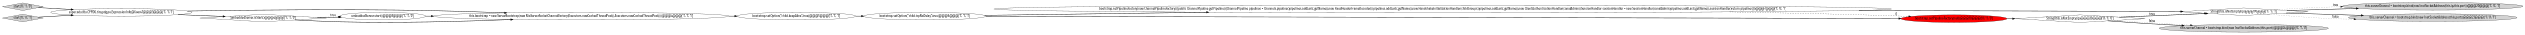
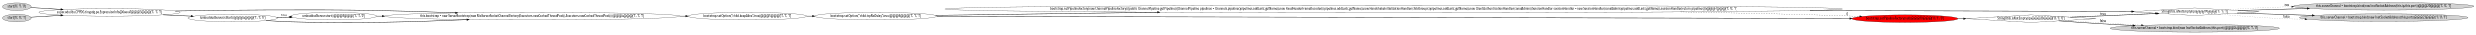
  digraph {
    fontname="Fira Sans"
    rankdir=LR
    node [fillcolor=white fontname="Fira Sans" shape=ellipse style=filled]
    edge [fontname="Fira Sans" style=bold]
-   n1 [fillcolor=lightgray label="start['0', '1', '0']" shape=diamond]
+   n1 [fillcolor=lightgray label="start['0', '1', '0']"]
    n2 [label="super.edu.fdu.CPPDG.tinypdg.pe.ExpressionInfo@6eec41@@@3@@@['1', '1', '1']"]
    n3 [label="this.bootstrap = new ServerBootstrap(new NioServerSocketChannelFactory(Executors.newCachedThreadPool(),Executors.newCachedThreadPool()))@@@4@@@['1', '1', '1']"]
-   n4 [label="!embeddedServer.isStart()@@@4@@@['1', '1', '0']" shape=diamond]
+   n4 [label="!embeddedServer.isStart()@@@4@@@['1', '1', '0']"]
    n5 [label="bootstrap.setOption(\"child.keepAlive\",true)@@@5@@@['1', '1', '1']"]
    n6 [label="bootstrap.setOption(\"child.tcpNoDelay\",true)@@@6@@@['1', '1', '1']"]
    n7 [label="bootstrap.setPipelineFactory(new ChannelPipelineFactory(){public ChannelPipeline getPipeline(){ChannelPipeline pipelines = Channels.pipeline()pipelines.addLast(.getName(),new FixedHeaderFrameDecoder())pipelines.addLast(.getName(),new HandshakeInitializationHandler(childGroups))pipelines.addLast(.getName(),new ClientAuthenticationHandler(canalAdmin))SessionHandler sessionHandler = new SessionHandler(canalAdmin)pipelines.addLast(.getName(),sessionHandler)return pipelines}})@@@7@@@['1', '0', '1']"]
    n8 [fillcolor=red label="bootstrap.setPipelineFactory(null)@@@10@@@['0', '1', '0']"]
    n9 [label="StringUtils.isNotEmpty(ip)@@@19@@@['1', '1', '1']" shape=diamond]
    n10 [label="StringUtils.isNotEmpty(ip)@@@20@@@['0', '1', '0']" shape=diamond]
    n11 [fillcolor=lightgray label="this.serverChannel = bootstrap.bind(new InetSocketAddress(this.ip,this.port))@@@20@@@['1', '0', '1']"]
    n12 [fillcolor=lightgray label="this.serverChannel = bootstrap.bind(new InetSocketAddress(this.port))@@@24@@@['0', '1', '0']"]
    n13 [fillcolor=lightgray label="this.serverChannel = bootstrap.bind(new InetSocketAddress(this.port))@@@23@@@['1', '0', '1']"]
    n14 [label="embeddedServer.start()@@@5@@@['1', '1', '0']"]
-   n15 [fillcolor=lightgray label="start['0', '0', '1']" shape=diamond]
+   n15 [fillcolor=lightgray label="start['0', '0', '1']"]
    n1 -> n2
    n2 -> n3
    n2 -> n4
    n3 -> n5
    n4 -> n3
    n4 -> n14
    n4 -> n14 [label=true style=dotted]
    n5 -> n6
    n6 -> n7
    n6 -> n8
    n7 -> n8 [label=0 style=dashed]
    n7 -> n9
    n8 -> n10
    n9 -> n11 [label=true style=dotted]
    n9 -> n11
    n9 -> n13
    n9 -> n13 [label=false style=dotted]
    n10 -> n9 [label=true style=dotted]
    n10 -> n9
    n10 -> n12 [label=false style=dotted]
    n10 -> n12
    n14 -> n3
    n15 -> n2
  }
